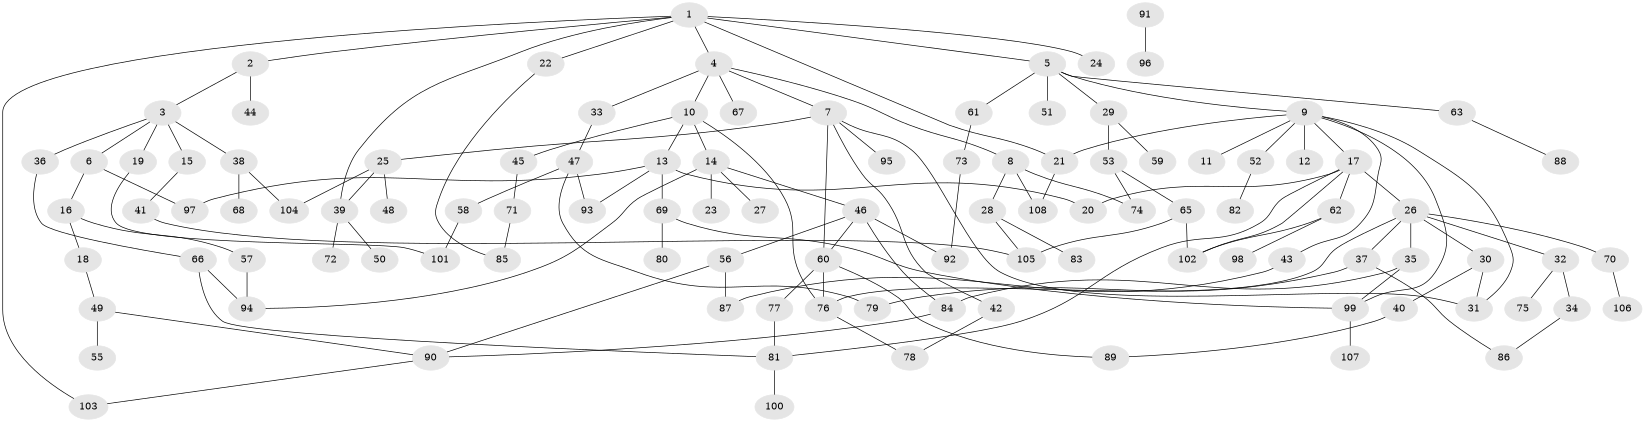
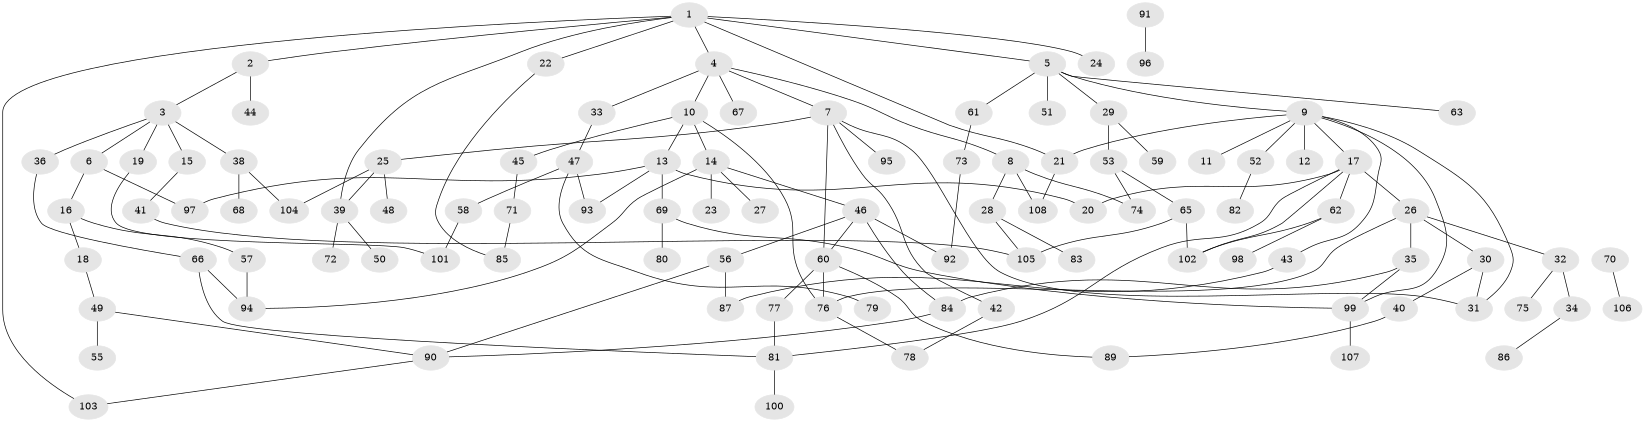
  graph {
    node [color=gray90 style=filled]
    1
    2
    4
    5
    21
    22
    24
    39
    103
    3
    44
    7
    8
    10
    33
    67
    9
    29
    51
    61
    63
    108
    85
    50
    72
    6
    15
    19
    36
    38
    16
    97
    41
    101
    66
    104
    68
    25
    31
    42
    60
    95
    28
    74
    13
    14
    45
    76
    47
    11
    12
    17
    43
    52
    99
    53
    59
    73
-   88
    18
    57
    48
    78
    89
    77
    83
    105
    20
    26
    62
    81
    102
    87
    82
    107
    69
    93
    23
    27
    46
    94
    71
    80
    84
    56
    92
    49
    30
    32
    35
-   37
    70
    98
    100
    55
    90
    40
    34
    75
    86
    79
    106
    65
    58
    91
    96
    1 -- 2
    1 -- 4
    1 -- 5
    1 -- 21
    1 -- 22
    1 -- 24
    1 -- 39
    1 -- 103
    2 -- 3
    2 -- 44
    4 -- 7
    4 -- 8
    4 -- 10
    4 -- 33
    4 -- 67
    5 -- 9
    5 -- 29
    5 -- 51
    5 -- 61
    5 -- 63
    21 -- 108
    22 -- 85
    39 -- 50
    39 -- 72
    3 -- 6
    3 -- 15
    3 -- 19
    3 -- 36
    3 -- 38
    7 -- 25
    7 -- 31
    7 -- 42
    7 -- 60
    7 -- 95
    8 -- 108
    8 -- 28
    8 -- 74
    10 -- 13
    10 -- 14
    10 -- 45
    10 -- 76
    33 -- 47
    9 -- 21
    9 -- 31
    9 -- 11
    9 -- 12
    9 -- 17
    9 -- 43
    9 -- 52
    9 -- 99
    29 -- 53
    29 -- 59
    61 -- 73
-   63 -- 88
    6 -- 16
    6 -- 97
    15 -- 41
    19 -- 101
    36 -- 66
    38 -- 104
    38 -- 68
    16 -- 18
    16 -- 57
    41 -- 105
    66 -- 81
    66 -- 94
    25 -- 39
    25 -- 104
    25 -- 48
    42 -- 78
    60 -- 76
    60 -- 89
    60 -- 77
    28 -- 83
    28 -- 105
    13 -- 97
    13 -- 20
    13 -- 69
    13 -- 93
    14 -- 23
    14 -- 27
    14 -- 46
    14 -- 94
    45 -- 71
    76 -- 78
    47 -- 93
    47 -- 79
    47 -- 58
    17 -- 20
    17 -- 26
    17 -- 62
    17 -- 81
    17 -- 102
    43 -- 87
    52 -- 82
    99 -- 107
    53 -- 74
    53 -- 65
    73 -- 92
    18 -- 49
    57 -- 94
    77 -- 81
    26 -- 76
    26 -- 30
    26 -- 32
    26 -- 35
-   26 -- 37
-   26 -- 70
    62 -- 102
    62 -- 98
    81 -- 100
    69 -- 99
    69 -- 80
    46 -- 60
    46 -- 84
    46 -- 56
    46 -- 92
    71 -- 85
    84 -- 90
    56 -- 87
    56 -- 90
    49 -- 55
    49 -- 90
    30 -- 31
    30 -- 40
    32 -- 34
    32 -- 75
    35 -- 99
    35 -- 84
-   37 -- 86
-   37 -- 79
    70 -- 106
    90 -- 103
    40 -- 89
    34 -- 86
    65 -- 105
    65 -- 102
    58 -- 101
    91 -- 96
  }
